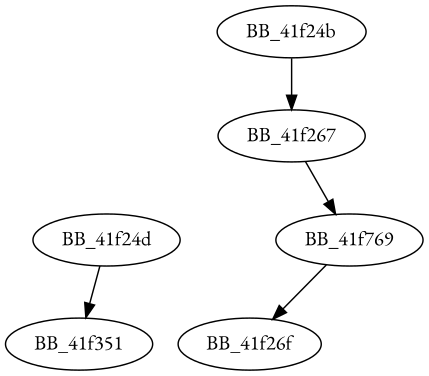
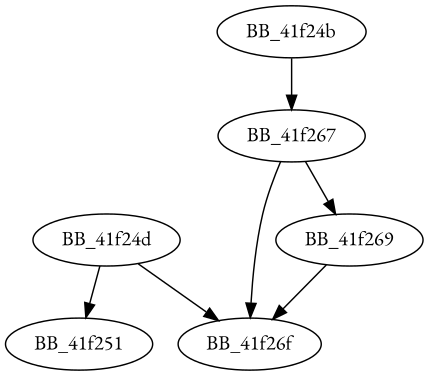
  digraph {
    fontname="EB Garamond"
    node [fontname="EB Garamond"]
    edge [fontname="EB Garamond"]
    BB_41f24d
-   BB_41f251 [label=BB_41f351]
+   BB_41f251
    BB_41f26f
    n4 [label=BB_41f24b]
    BB_41f267
-   BB_41f269 [label=BB_41f769]
+   BB_41f269
    BB_41f24d -> BB_41f251
+   BB_41f24d -> BB_41f26f
    n4 -> BB_41f267
+   BB_41f267 -> BB_41f26f
    BB_41f267 -> BB_41f269
    BB_41f269 -> BB_41f26f
  }
